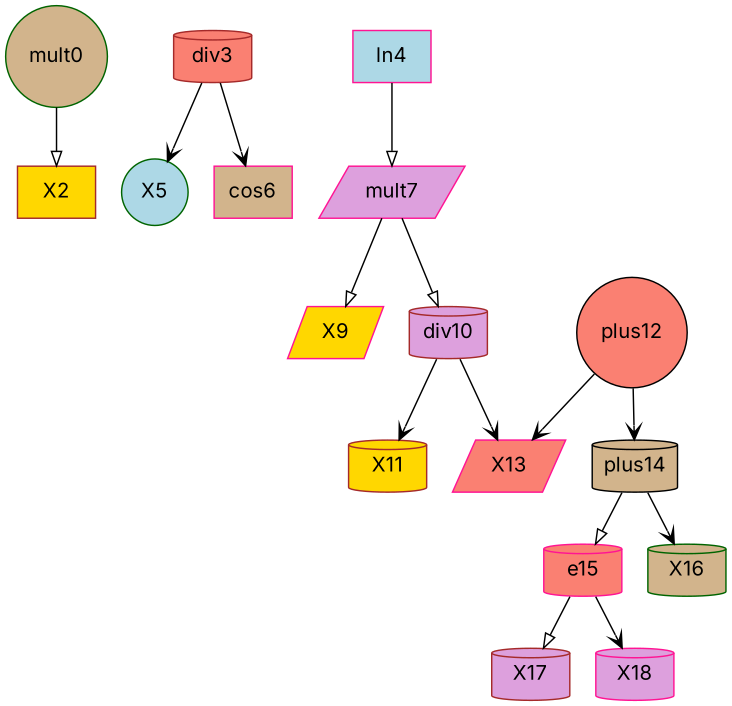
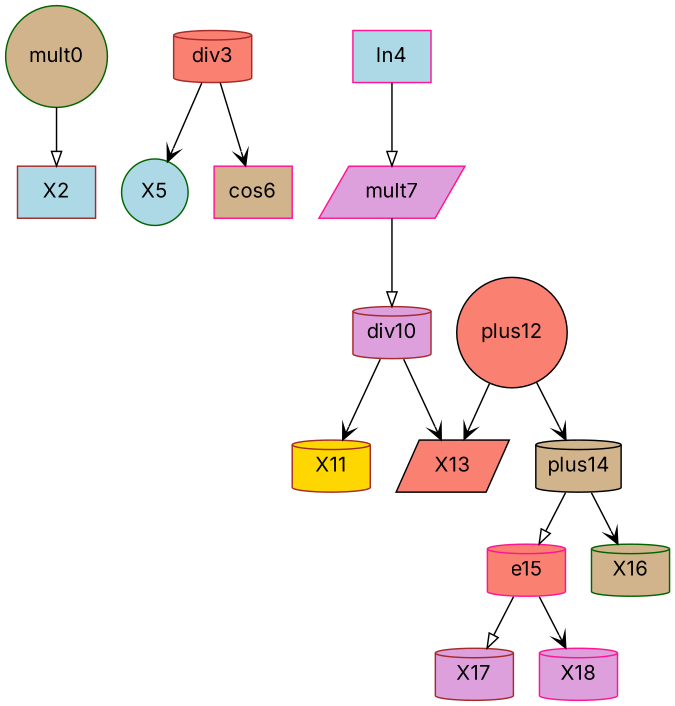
  digraph {
    fontname=Inter
    node [color=deeppink fillcolor=tan fontname=Inter shape=cylinder style=filled]
    edge [arrowhead=vee fontname=Inter]
    mult0 [color=darkgreen shape=circle]
-   X2 [color=brown fillcolor=gold shape=box]
+   X2 [color=brown fillcolor=lightblue shape=box]
    div3 [color=brown fillcolor=salmon]
    X5 [color=darkgreen fillcolor=lightblue shape=circle]
    cos6 [shape=box]
    ln4 [fillcolor=lightblue shape=box]
    mult7 [fillcolor=plum shape=parallelogram]
-   X9 [fillcolor=gold shape=parallelogram]
    div10 [color=brown fillcolor=plum]
    X11 [color=brown fillcolor=gold]
-   X13 [fillcolor=salmon shape=parallelogram]
+   X13 [color=black fillcolor=salmon shape=parallelogram]
    plus12 [color=black fillcolor=salmon shape=circle]
    plus14 [color=black]
    e15 [fillcolor=salmon]
    X16 [color=darkgreen]
    X17 [color=brown fillcolor=plum]
    X18 [fillcolor=plum]
    mult0 -> X2 [arrowhead=onormal]
    div3 -> X5
    div3 -> cos6
    ln4 -> mult7 [arrowhead=onormal]
-   mult7 -> X9 [arrowhead=onormal]
    mult7 -> div10 [arrowhead=onormal]
    div10 -> X11
    div10 -> X13
    plus12 -> X13
    plus12 -> plus14
    plus14 -> e15 [arrowhead=onormal]
    plus14 -> X16
    e15 -> X17 [arrowhead=onormal]
    e15 -> X18
  }
